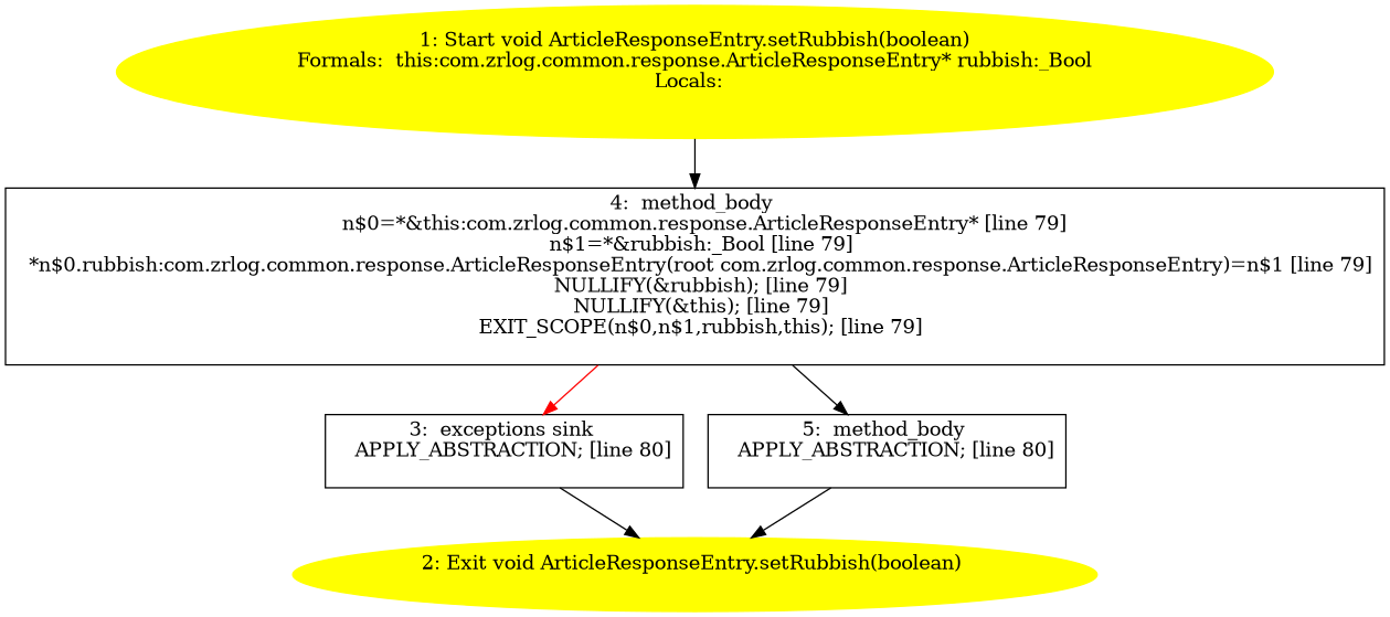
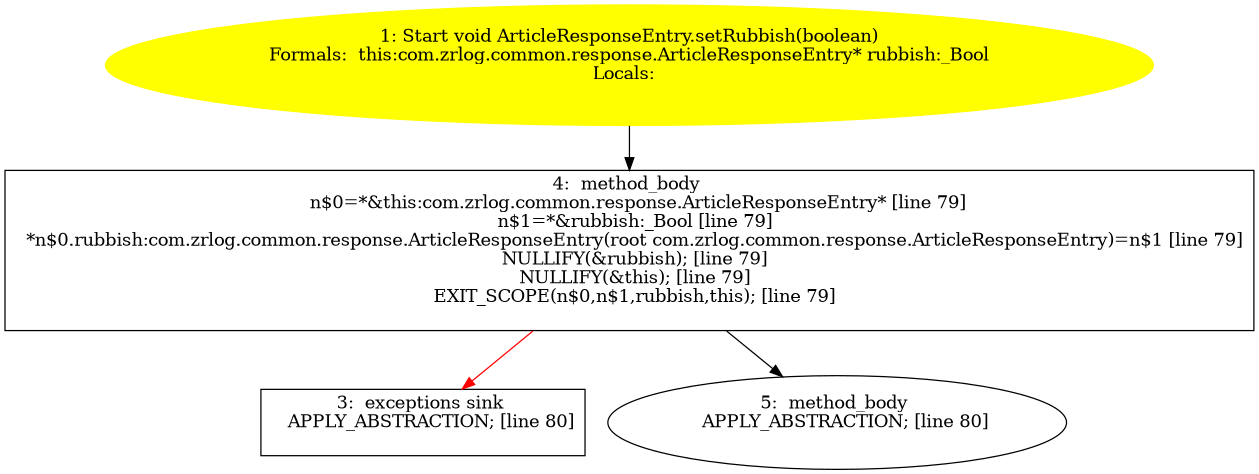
  digraph {
    node [shape=box]
    n1 [color=yellow label="1: Start void ArticleResponseEntry.setRubbish(boolean)\nFormals:  this:com.zrlog.common.response.ArticleResponseEntry* rubbish:_Bool\nLocals:  \n  " style=filled shape=""]
    n2 [label="4:  method_body \n   n$0=*&this:com.zrlog.common.response.ArticleResponseEntry* [line 79]\n  n$1=*&rubbish:_Bool [line 79]\n  *n$0.rubbish:com.zrlog.common.response.ArticleResponseEntry(root com.zrlog.common.response.ArticleResponseEntry)=n$1 [line 79]\n  NULLIFY(&rubbish); [line 79]\n  NULLIFY(&this); [line 79]\n  EXIT_SCOPE(n$0,n$1,rubbish,this); [line 79]\n "]
    n3 [label="3:  exceptions sink \n   APPLY_ABSTRACTION; [line 80]\n "]
-   n4 [label="5:  method_body \n   APPLY_ABSTRACTION; [line 80]\n "]
-   n5 [color=yellow label="2: Exit void ArticleResponseEntry.setRubbish(boolean) \n  " style=filled shape=""]
+   n4 [label="5:  method_body \n   APPLY_ABSTRACTION; [line 80]\n " shape=ellipse]
    n1 -> n2
    n2 -> n3 [color=red]
    n2 -> n4
-   n3 -> n5
-   n4 -> n5
  }
